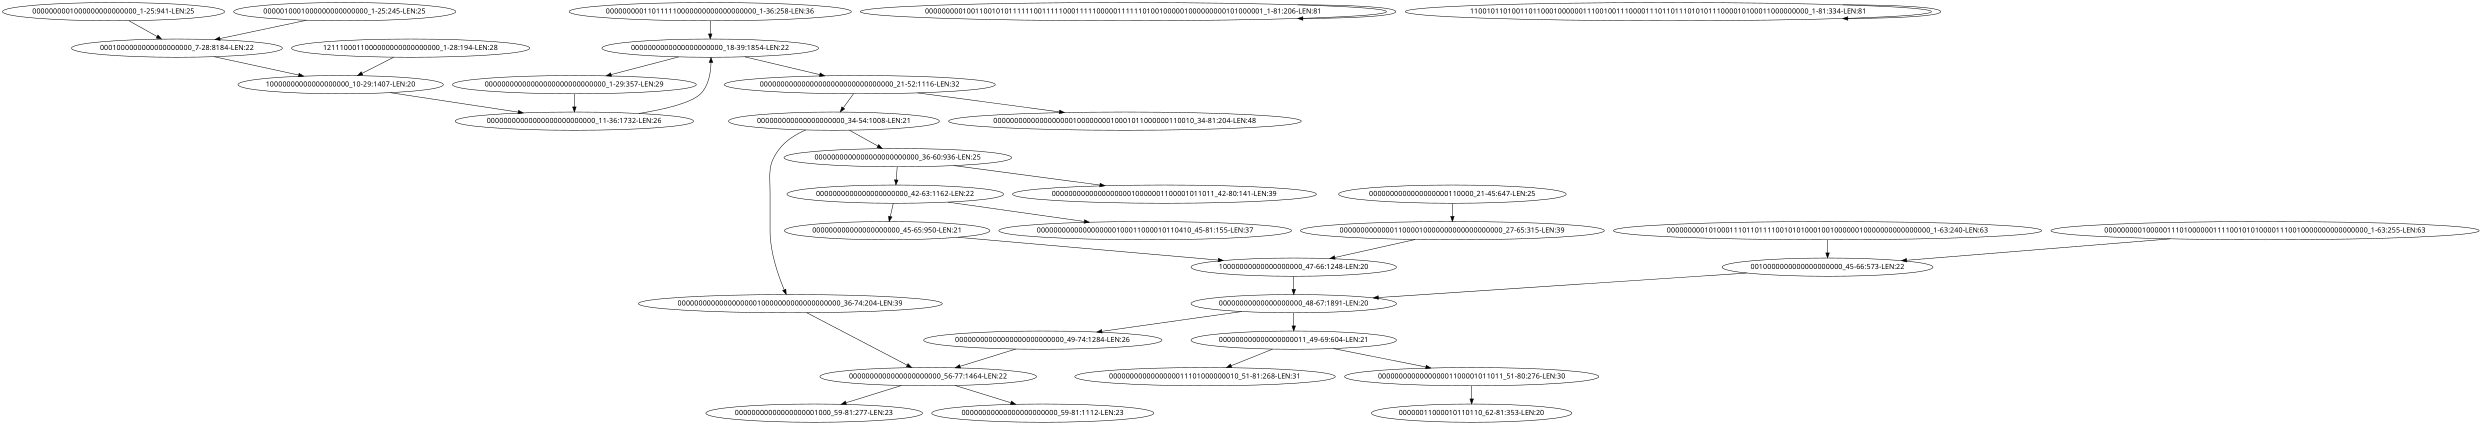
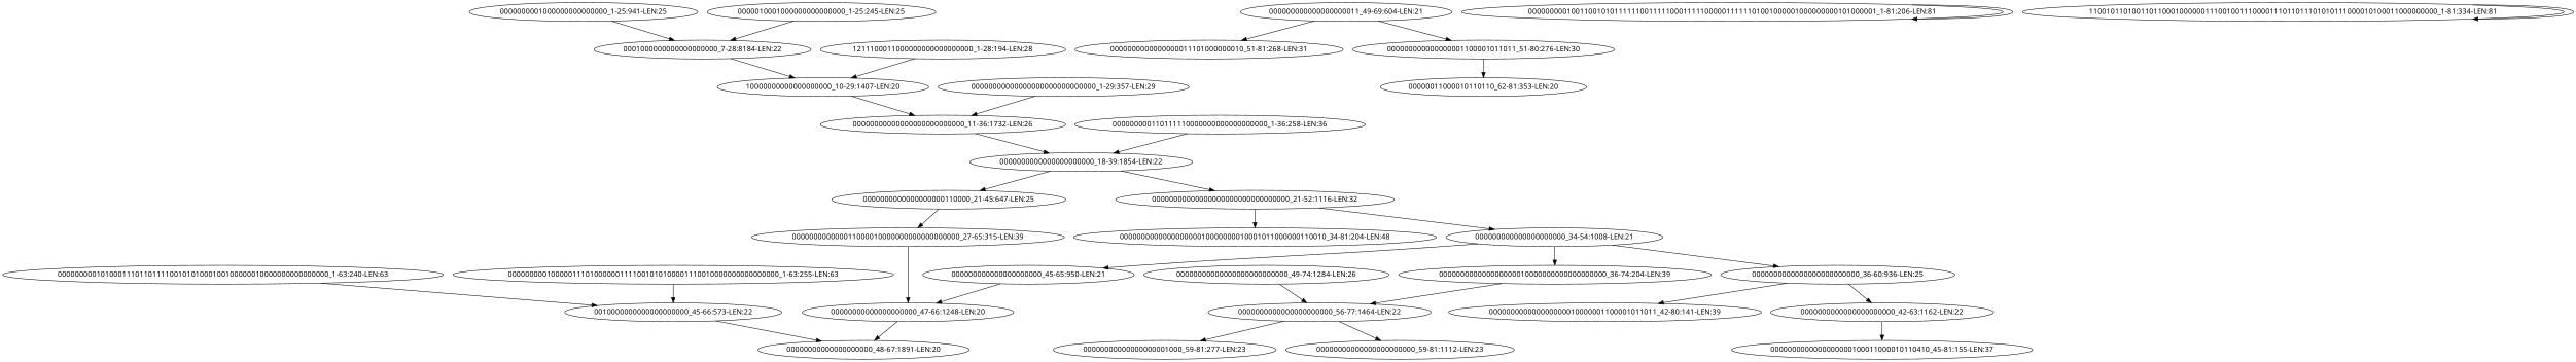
  digraph {
    fontname="Noto Sans"
    node [fontname="Noto Sans"]
    edge [fontname="Noto Sans"]
    "000000000000000000000_45-65:950-LEN:21"
-   "00000000000000000000_47-66:1248-LEN:20" [label="10000000000000000000_47-66:1248-LEN:20"]
+   "00000000000000000000_47-66:1248-LEN:20"
    "00000000000000000000_48-67:1891-LEN:20"
    "000000000000000000011_49-69:604-LEN:21"
    "00000000000000000000000000_49-74:1284-LEN:26"
    "000000000000000000010000000000000000000_36-74:204-LEN:39"
    "0000000000000000000000_56-77:1464-LEN:22"
    "00000000000000000001000_59-81:277-LEN:23"
    "00000000000000000000000_59-81:1112-LEN:23"
    "0000000000000000000000_18-39:1854-LEN:22"
    "0000000000000000000110000_21-45:647-LEN:25"
    "00000000000000000000000000000000_21-52:1116-LEN:32"
    "000000000000011000010000000000000000000_27-65:315-LEN:39"
    "000000000000000000000_34-54:1008-LEN:21"
    "000000000000000000010000000010001011000000110010_34-81:204-LEN:48"
    "0000000000000000000000000_36-60:936-LEN:25"
    "0000000000000000000000_42-63:1162-LEN:22"
    "000000000000000000010000001100001011011_42-80:141-LEN:39"
    n19 [label="0000000000000000000100011000010110410_45-81:155-LEN:37"]
    "000000000100110010101111110011111000111110000011111101001000001000000000101000001_1-81:206-LEN:81"
    "000000000101000111011011110010101000100100000010000000000000000_1-63:240-LEN:63"
    "0010000000000000000000_45-66:573-LEN:22"
    "0000000000000000011101000000010_51-81:268-LEN:31"
    "000000000000000001100001011011_51-80:276-LEN:30"
    n25 [label="0001000000000000000000_7-28:8184-LEN:22"]
    "10000000000000000000_10-29:1407-LEN:20"
    "00000000000000000000000000_11-36:1732-LEN:26"
    "00000011000010110110_62-81:353-LEN:20"
    "000000000100000111010000001111001010100001110010000000000000000_1-63:255-LEN:63"
    "0000000001000000000000000_1-25:941-LEN:25"
    "000000000110111110000000000000000000_1-36:258-LEN:36"
    "00000000000000000000000000000_1-29:357-LEN:29"
    "0000010001000000000000000_1-25:245-LEN:25"
    "110010110100110110001000000111001001110000111011011101010111000010100011000000000_1-81:334-LEN:81"
    "1211100011000000000000000000_1-28:194-LEN:28"
    "000000000000000000000_45-65:950-LEN:21" -> "00000000000000000000_47-66:1248-LEN:20"
    "00000000000000000000_47-66:1248-LEN:20" -> "00000000000000000000_48-67:1891-LEN:20"
-   "00000000000000000000_48-67:1891-LEN:20" -> "000000000000000000011_49-69:604-LEN:21"
-   "00000000000000000000_48-67:1891-LEN:20" -> "00000000000000000000000000_49-74:1284-LEN:26"
    "000000000000000000011_49-69:604-LEN:21" -> "0000000000000000011101000000010_51-81:268-LEN:31"
    "000000000000000000011_49-69:604-LEN:21" -> "000000000000000001100001011011_51-80:276-LEN:30"
    "00000000000000000000000000_49-74:1284-LEN:26" -> "0000000000000000000000_56-77:1464-LEN:22"
    "000000000000000000010000000000000000000_36-74:204-LEN:39" -> "0000000000000000000000_56-77:1464-LEN:22"
    "0000000000000000000000_56-77:1464-LEN:22" -> "00000000000000000001000_59-81:277-LEN:23"
    "0000000000000000000000_56-77:1464-LEN:22" -> "00000000000000000000000_59-81:1112-LEN:23"
-   "0000000000000000000000_18-39:1854-LEN:22" -> "00000000000000000000000000000_1-29:357-LEN:29"
+   "0000000000000000000000_18-39:1854-LEN:22" -> "0000000000000000000110000_21-45:647-LEN:25"
    "0000000000000000000000_18-39:1854-LEN:22" -> "00000000000000000000000000000000_21-52:1116-LEN:32"
    "0000000000000000000110000_21-45:647-LEN:25" -> "000000000000011000010000000000000000000_27-65:315-LEN:39"
    "00000000000000000000000000000000_21-52:1116-LEN:32" -> "000000000000000000000_34-54:1008-LEN:21"
    "00000000000000000000000000000000_21-52:1116-LEN:32" -> "000000000000000000010000000010001011000000110010_34-81:204-LEN:48"
    "000000000000011000010000000000000000000_27-65:315-LEN:39" -> "00000000000000000000_47-66:1248-LEN:20"
    "000000000000000000000_34-54:1008-LEN:21" -> "000000000000000000010000000000000000000_36-74:204-LEN:39"
    "000000000000000000000_34-54:1008-LEN:21" -> "0000000000000000000000000_36-60:936-LEN:25"
    "0000000000000000000000000_36-60:936-LEN:25" -> "0000000000000000000000_42-63:1162-LEN:22"
    "0000000000000000000000000_36-60:936-LEN:25" -> "000000000000000000010000001100001011011_42-80:141-LEN:39"
-   "0000000000000000000000_42-63:1162-LEN:22" -> "000000000000000000000_45-65:950-LEN:21"
+   "000000000000000000000_34-54:1008-LEN:21" -> "000000000000000000000_45-65:950-LEN:21"
    "0000000000000000000000_42-63:1162-LEN:22" -> n19
    "000000000100110010101111110011111000111110000011111101001000001000000000101000001_1-81:206-LEN:81" -> "000000000100110010101111110011111000111110000011111101001000001000000000101000001_1-81:206-LEN:81"
    "000000000101000111011011110010101000100100000010000000000000000_1-63:240-LEN:63" -> "0010000000000000000000_45-66:573-LEN:22"
    "0010000000000000000000_45-66:573-LEN:22" -> "00000000000000000000_48-67:1891-LEN:20"
    "000000000000000001100001011011_51-80:276-LEN:30" -> "00000011000010110110_62-81:353-LEN:20"
    n25 -> "10000000000000000000_10-29:1407-LEN:20"
    "10000000000000000000_10-29:1407-LEN:20" -> "00000000000000000000000000_11-36:1732-LEN:26"
    "00000000000000000000000000_11-36:1732-LEN:26" -> "0000000000000000000000_18-39:1854-LEN:22"
    "000000000100000111010000001111001010100001110010000000000000000_1-63:255-LEN:63" -> "0010000000000000000000_45-66:573-LEN:22"
    "0000000001000000000000000_1-25:941-LEN:25" -> n25
    "000000000110111110000000000000000000_1-36:258-LEN:36" -> "0000000000000000000000_18-39:1854-LEN:22"
    "00000000000000000000000000000_1-29:357-LEN:29" -> "00000000000000000000000000_11-36:1732-LEN:26"
    "0000010001000000000000000_1-25:245-LEN:25" -> n25
    "110010110100110110001000000111001001110000111011011101010111000010100011000000000_1-81:334-LEN:81" -> "110010110100110110001000000111001001110000111011011101010111000010100011000000000_1-81:334-LEN:81"
    "1211100011000000000000000000_1-28:194-LEN:28" -> "10000000000000000000_10-29:1407-LEN:20"
  }
